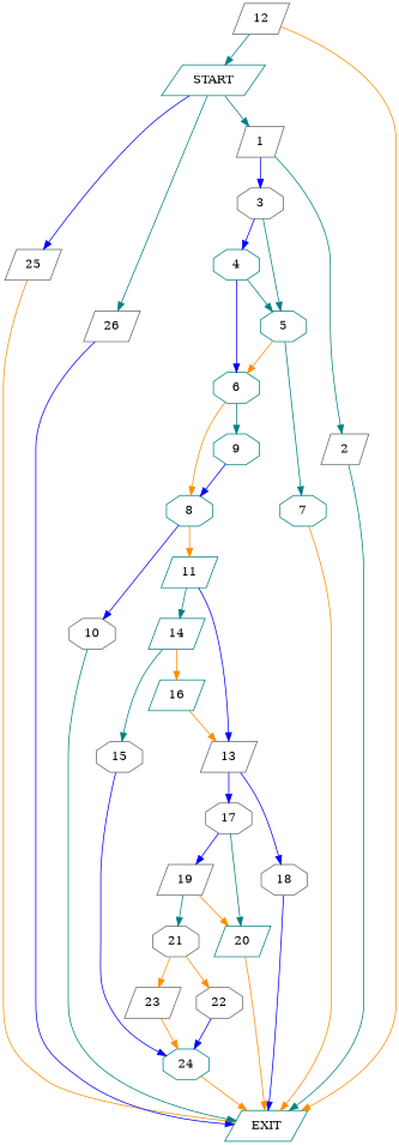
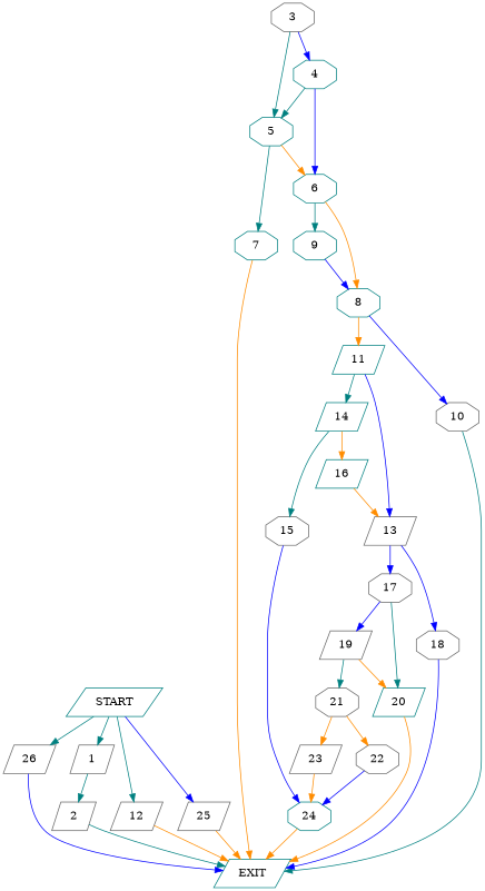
  digraph {
    node [color=gray40 shape=parallelogram]
    edge [color=teal]
    n1 [color=teal label=START]
    1
    12
    25
    26
    2
    3 [shape=octagon]
    n8 [color=teal label=EXIT]
    4 [color=teal shape=octagon]
    5 [color=teal shape=octagon]
    6 [color=teal shape=octagon]
    7 [color=teal shape=octagon]
    8 [color=teal shape=octagon]
    9 [color=teal shape=octagon]
    10 [shape=octagon]
    11 [color=teal]
    13
    14 [color=teal]
    17 [shape=octagon]
    18 [shape=octagon]
    15 [shape=octagon]
    16 [color=teal]
    19
    20 [color=teal]
    24 [color=teal shape=octagon]
    21 [shape=octagon]
    22 [shape=octagon]
    23
    n1 -> 1
-   12 -> n1
+   n1 -> 12
    n1 -> 25 [color=blue]
    n1 -> 26
    1 -> 2
-   1 -> 3 [color=blue]
    12 -> n8 [color=darkorange]
    25 -> n8 [color=darkorange]
    26 -> n8 [color=blue]
    2 -> n8
    3 -> 4 [color=blue]
    3 -> 5
    4 -> 5
    4 -> 6 [color=blue]
    5 -> 6 [color=darkorange]
    5 -> 7
    6 -> 8 [color=darkorange]
    6 -> 9
    7 -> n8 [color=darkorange]
    8 -> 10 [color=blue]
    8 -> 11 [color=darkorange]
    9 -> 8 [color=blue]
    10 -> n8
    11 -> 13 [color=blue]
    11 -> 14
    13 -> 17 [color=blue]
    13 -> 18 [color=blue]
    14 -> 15
    14 -> 16 [color=darkorange]
    17 -> 19 [color=blue]
    17 -> 20
    18 -> n8 [color=blue]
    15 -> 24 [color=blue]
    16 -> 13 [color=darkorange]
    19 -> 20 [color=darkorange]
    19 -> 21
    20 -> n8 [color=darkorange]
    24 -> n8 [color=darkorange]
    21 -> 22 [color=darkorange]
    21 -> 23 [color=darkorange]
    22 -> 24 [color=blue]
    23 -> 24 [color=darkorange]
  }
